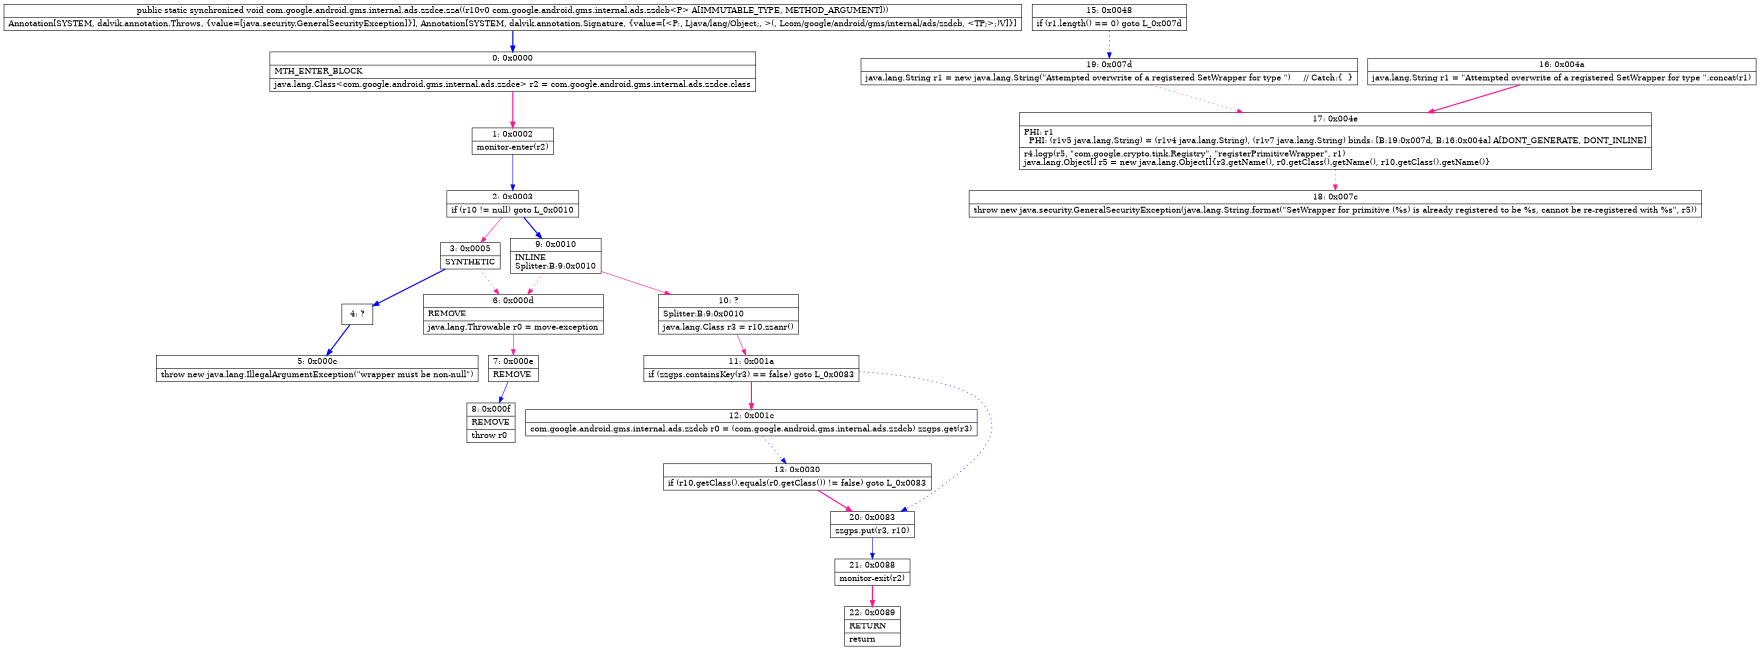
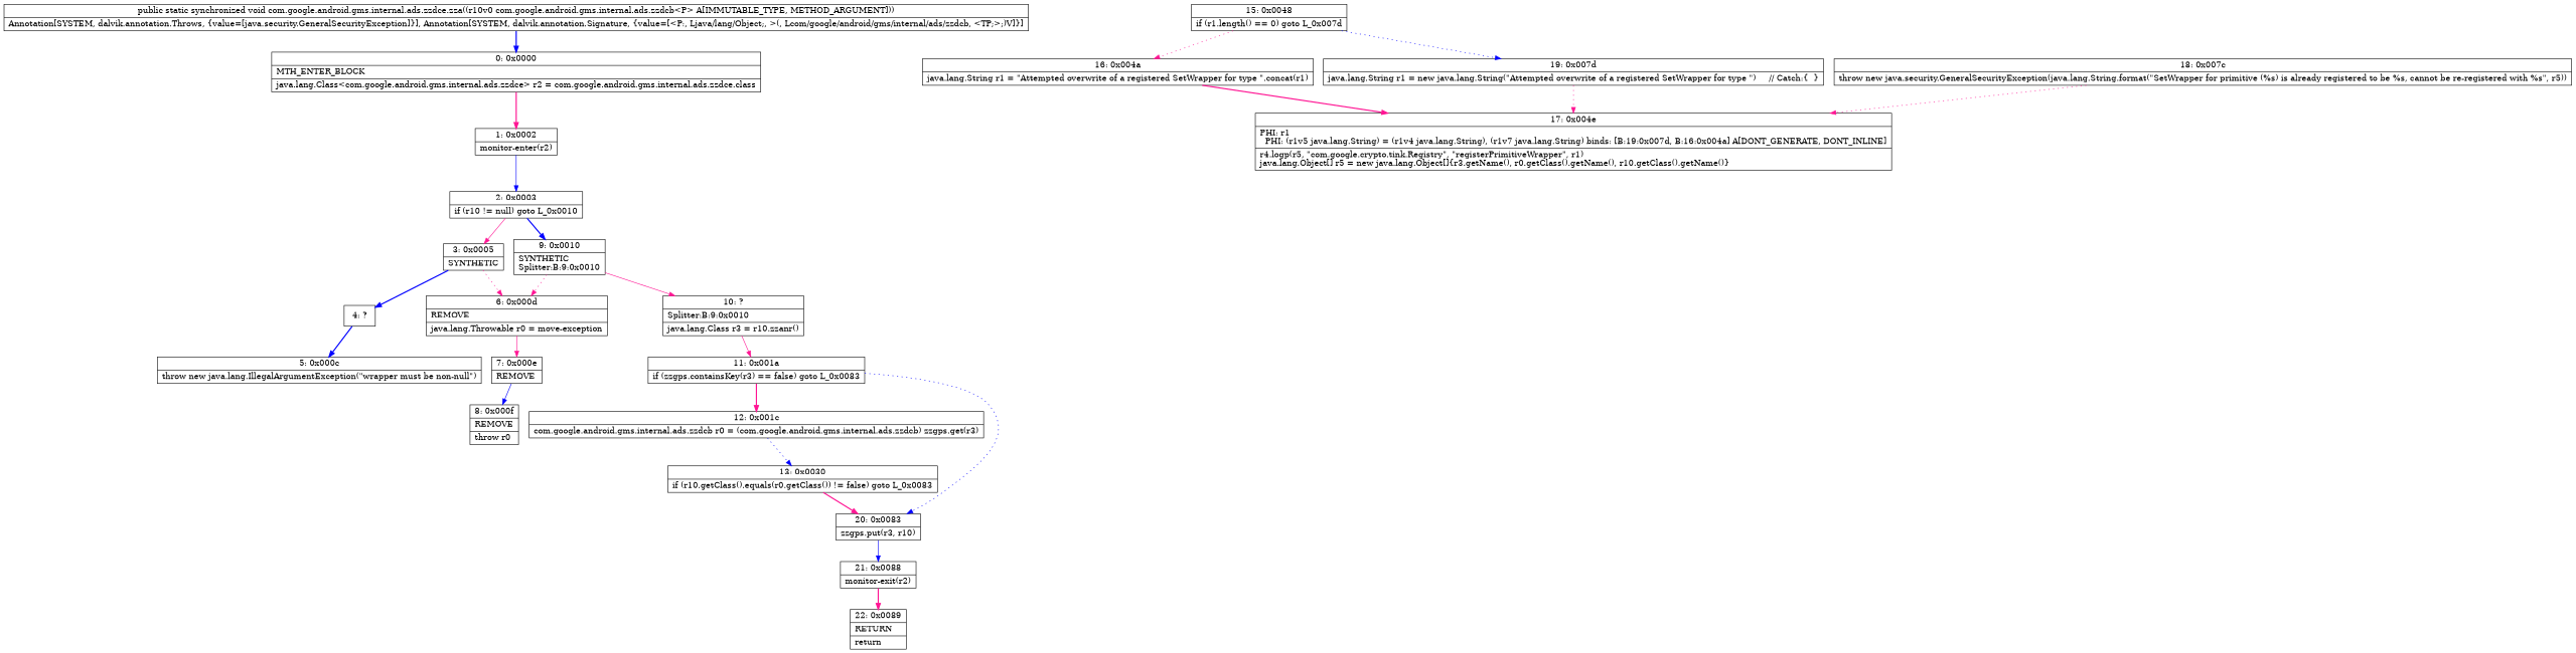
  digraph {
    node [shape=record]
    edge [color=deeppink style=bold]
    n1 [label="{0\:\ 0x0000|MTH_ENTER_BLOCK\l|java.lang.Class\<com.google.android.gms.internal.ads.zzdce\> r2 = com.google.android.gms.internal.ads.zzdce.class\l}"]
    n2 [label="{1\:\ 0x0002|monitor\-enter(r2)\l}"]
    n3 [label="{2\:\ 0x0003|if (r10 != null) goto L_0x0010\l}"]
    n4 [label="{3\:\ 0x0005|SYNTHETIC\l}"]
-   n5 [label="{9\:\ 0x0010|INLINE\lSplitter:B:9:0x0010\l}"]
+   n5 [label="{9\:\ 0x0010|SYNTHETIC\lSplitter:B:9:0x0010\l}"]
    n6 [label="{4\:\ ?}"]
    n7 [label="{6\:\ 0x000d|REMOVE\l|java.lang.Throwable r0 = move\-exception\l}"]
    n8 [label="{10\:\ ?|Splitter:B:9:0x0010\l|java.lang.Class r3 = r10.zzanr()\l}"]
    n9 [label="{5\:\ 0x000c|throw new java.lang.IllegalArgumentException(\"wrapper must be non\-null\")\l}"]
    n10 [label="{7\:\ 0x000e|REMOVE\l}"]
    n11 [label="{8\:\ 0x000f|REMOVE\l|throw r0\l}"]
    n12 [label="{11\:\ 0x001a|if (zzgps.containsKey(r3) == false) goto L_0x0083\l}"]
    n13 [label="{12\:\ 0x001c|com.google.android.gms.internal.ads.zzdcb r0 = (com.google.android.gms.internal.ads.zzdcb) zzgps.get(r3)\l}"]
    n14 [label="{20\:\ 0x0083|zzgps.put(r3, r10)\l}"]
    n15 [label="{13\:\ 0x0030|if (r10.getClass().equals(r0.getClass()) != false) goto L_0x0083\l}"]
    n16 [label="{21\:\ 0x0088|monitor\-exit(r2)\l}"]
    n17 [label="{15\:\ 0x0048|if (r1.length() == 0) goto L_0x007d\l}"]
    n18 [label="{16\:\ 0x004a|java.lang.String r1 = \"Attempted overwrite of a registered SetWrapper for type \".concat(r1)\l}"]
    n19 [label="{19\:\ 0x007d|java.lang.String r1 = new java.lang.String(\"Attempted overwrite of a registered SetWrapper for type \")     \/\/ Catch:\{  \}\l}"]
    n20 [label="{17\:\ 0x004e|PHI: r1 \l  PHI: (r1v5 java.lang.String) = (r1v4 java.lang.String), (r1v7 java.lang.String) binds: [B:19:0x007d, B:16:0x004a] A[DONT_GENERATE, DONT_INLINE]\l|r4.logp(r5, \"com.google.crypto.tink.Registry\", \"registerPrimitiveWrapper\", r1)\ljava.lang.Object[] r5 = new java.lang.Object[]\{r3.getName(), r0.getClass().getName(), r10.getClass().getName()\}\l}"]
    n21 [label="{18\:\ 0x007c|throw new java.security.GeneralSecurityException(java.lang.String.format(\"SetWrapper for primitive (%s) is already registered to be %s, cannot be re\-registered with %s\", r5))\l}"]
    n22 [label="{22\:\ 0x0089|RETURN\l|return\l}"]
    n23 [label="{public static synchronized void com.google.android.gms.internal.ads.zzdce.zza((r10v0 com.google.android.gms.internal.ads.zzdcb\<P\> A[IMMUTABLE_TYPE, METHOD_ARGUMENT]))  | Annotation[SYSTEM, dalvik.annotation.Throws, \{value=[java.security.GeneralSecurityException]\}], Annotation[SYSTEM, dalvik.annotation.Signature, \{value=[\<P:, Ljava\/lang\/Object;, \>(, Lcom\/google\/android\/gms\/internal\/ads\/zzdcb, \<TP;\>;)V]\}]\l}"]
    n1 -> n2
    n2 -> n3 [color=blue style=solid]
    n3 -> n4 [style=solid]
    n3 -> n5 [color=blue]
    n4 -> n6 [color=blue]
    n4 -> n7 [style=dotted]
    n5 -> n7 [style=dotted]
    n5 -> n8 [style=solid]
    n6 -> n9 [color=blue]
    n7 -> n10 [style=solid]
    n8 -> n12 [style=solid]
    n10 -> n11 [color=blue style=solid]
    n12 -> n13
    n12 -> n14 [color=blue style=dotted]
    n13 -> n15 [color=blue style=dotted]
    n14 -> n16 [color=blue style=solid]
    n15 -> n14
    n16 -> n22
+   n17 -> n18 [style=dotted]
    n17 -> n19 [color=blue style=dotted]
    n18 -> n20
    n19 -> n20 [style=dotted]
-   n20 -> n21 [style=dotted]
+   n21 -> n20 [style=dotted]
    n23 -> n1 [color=blue]
  }
